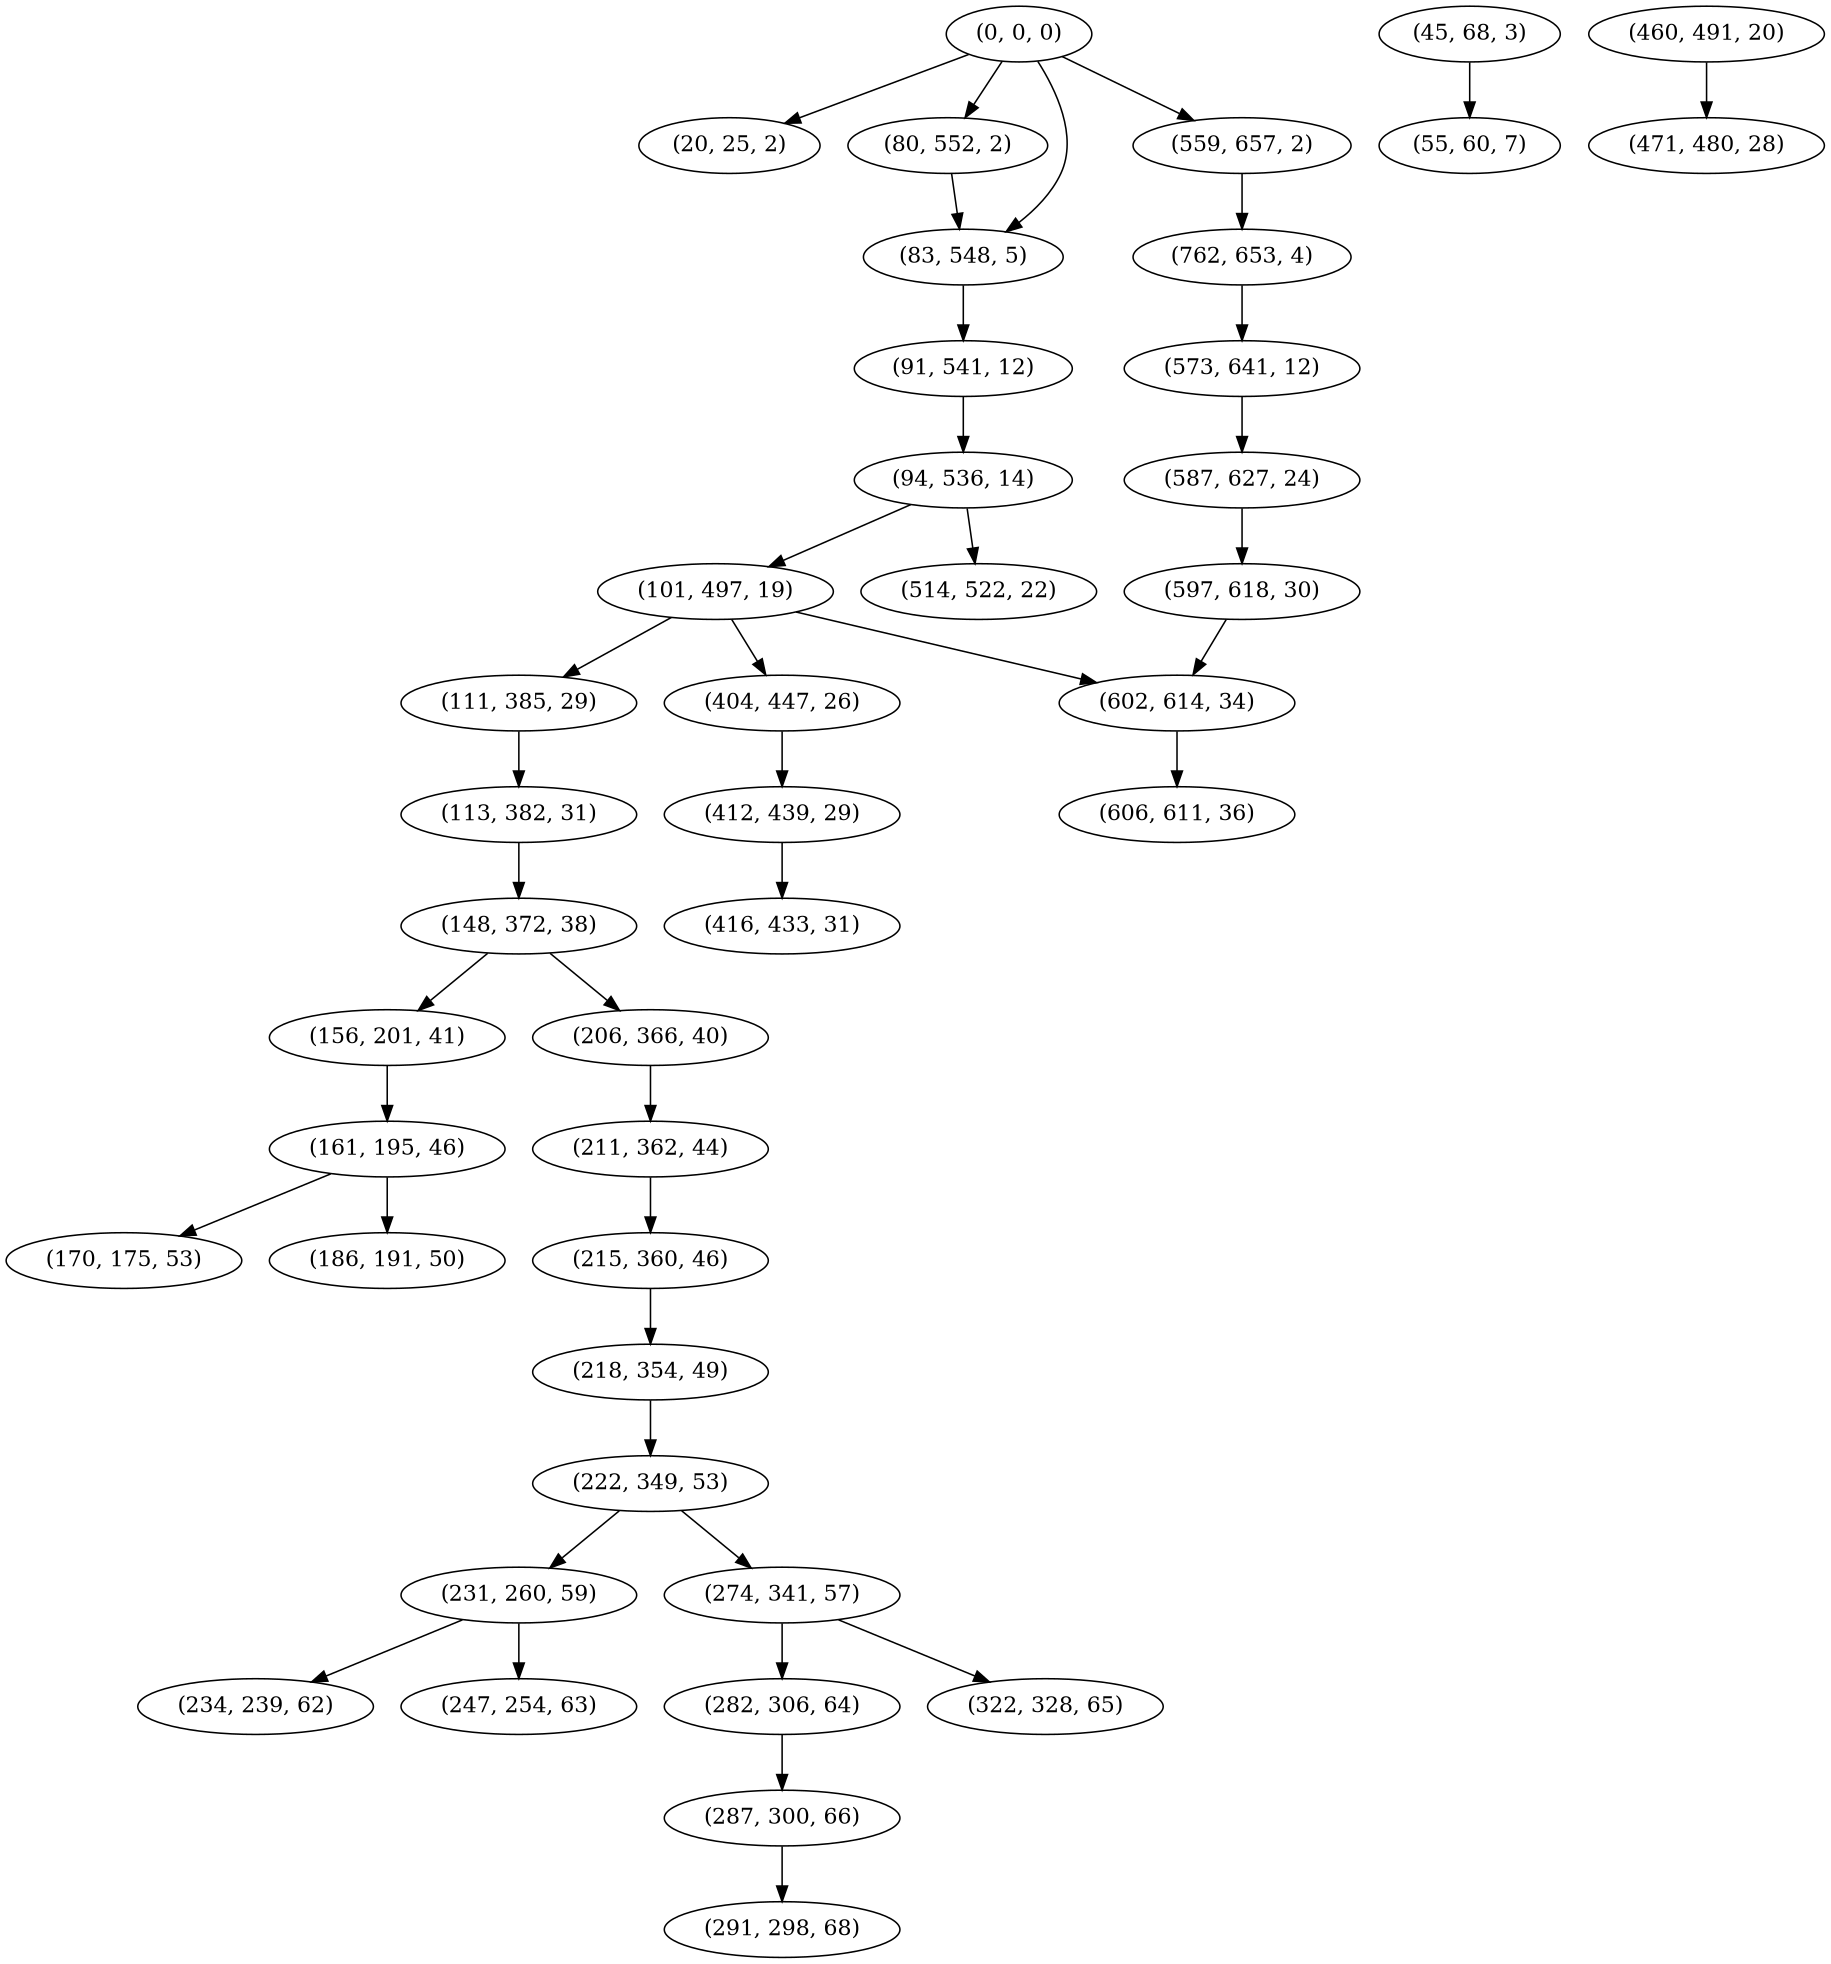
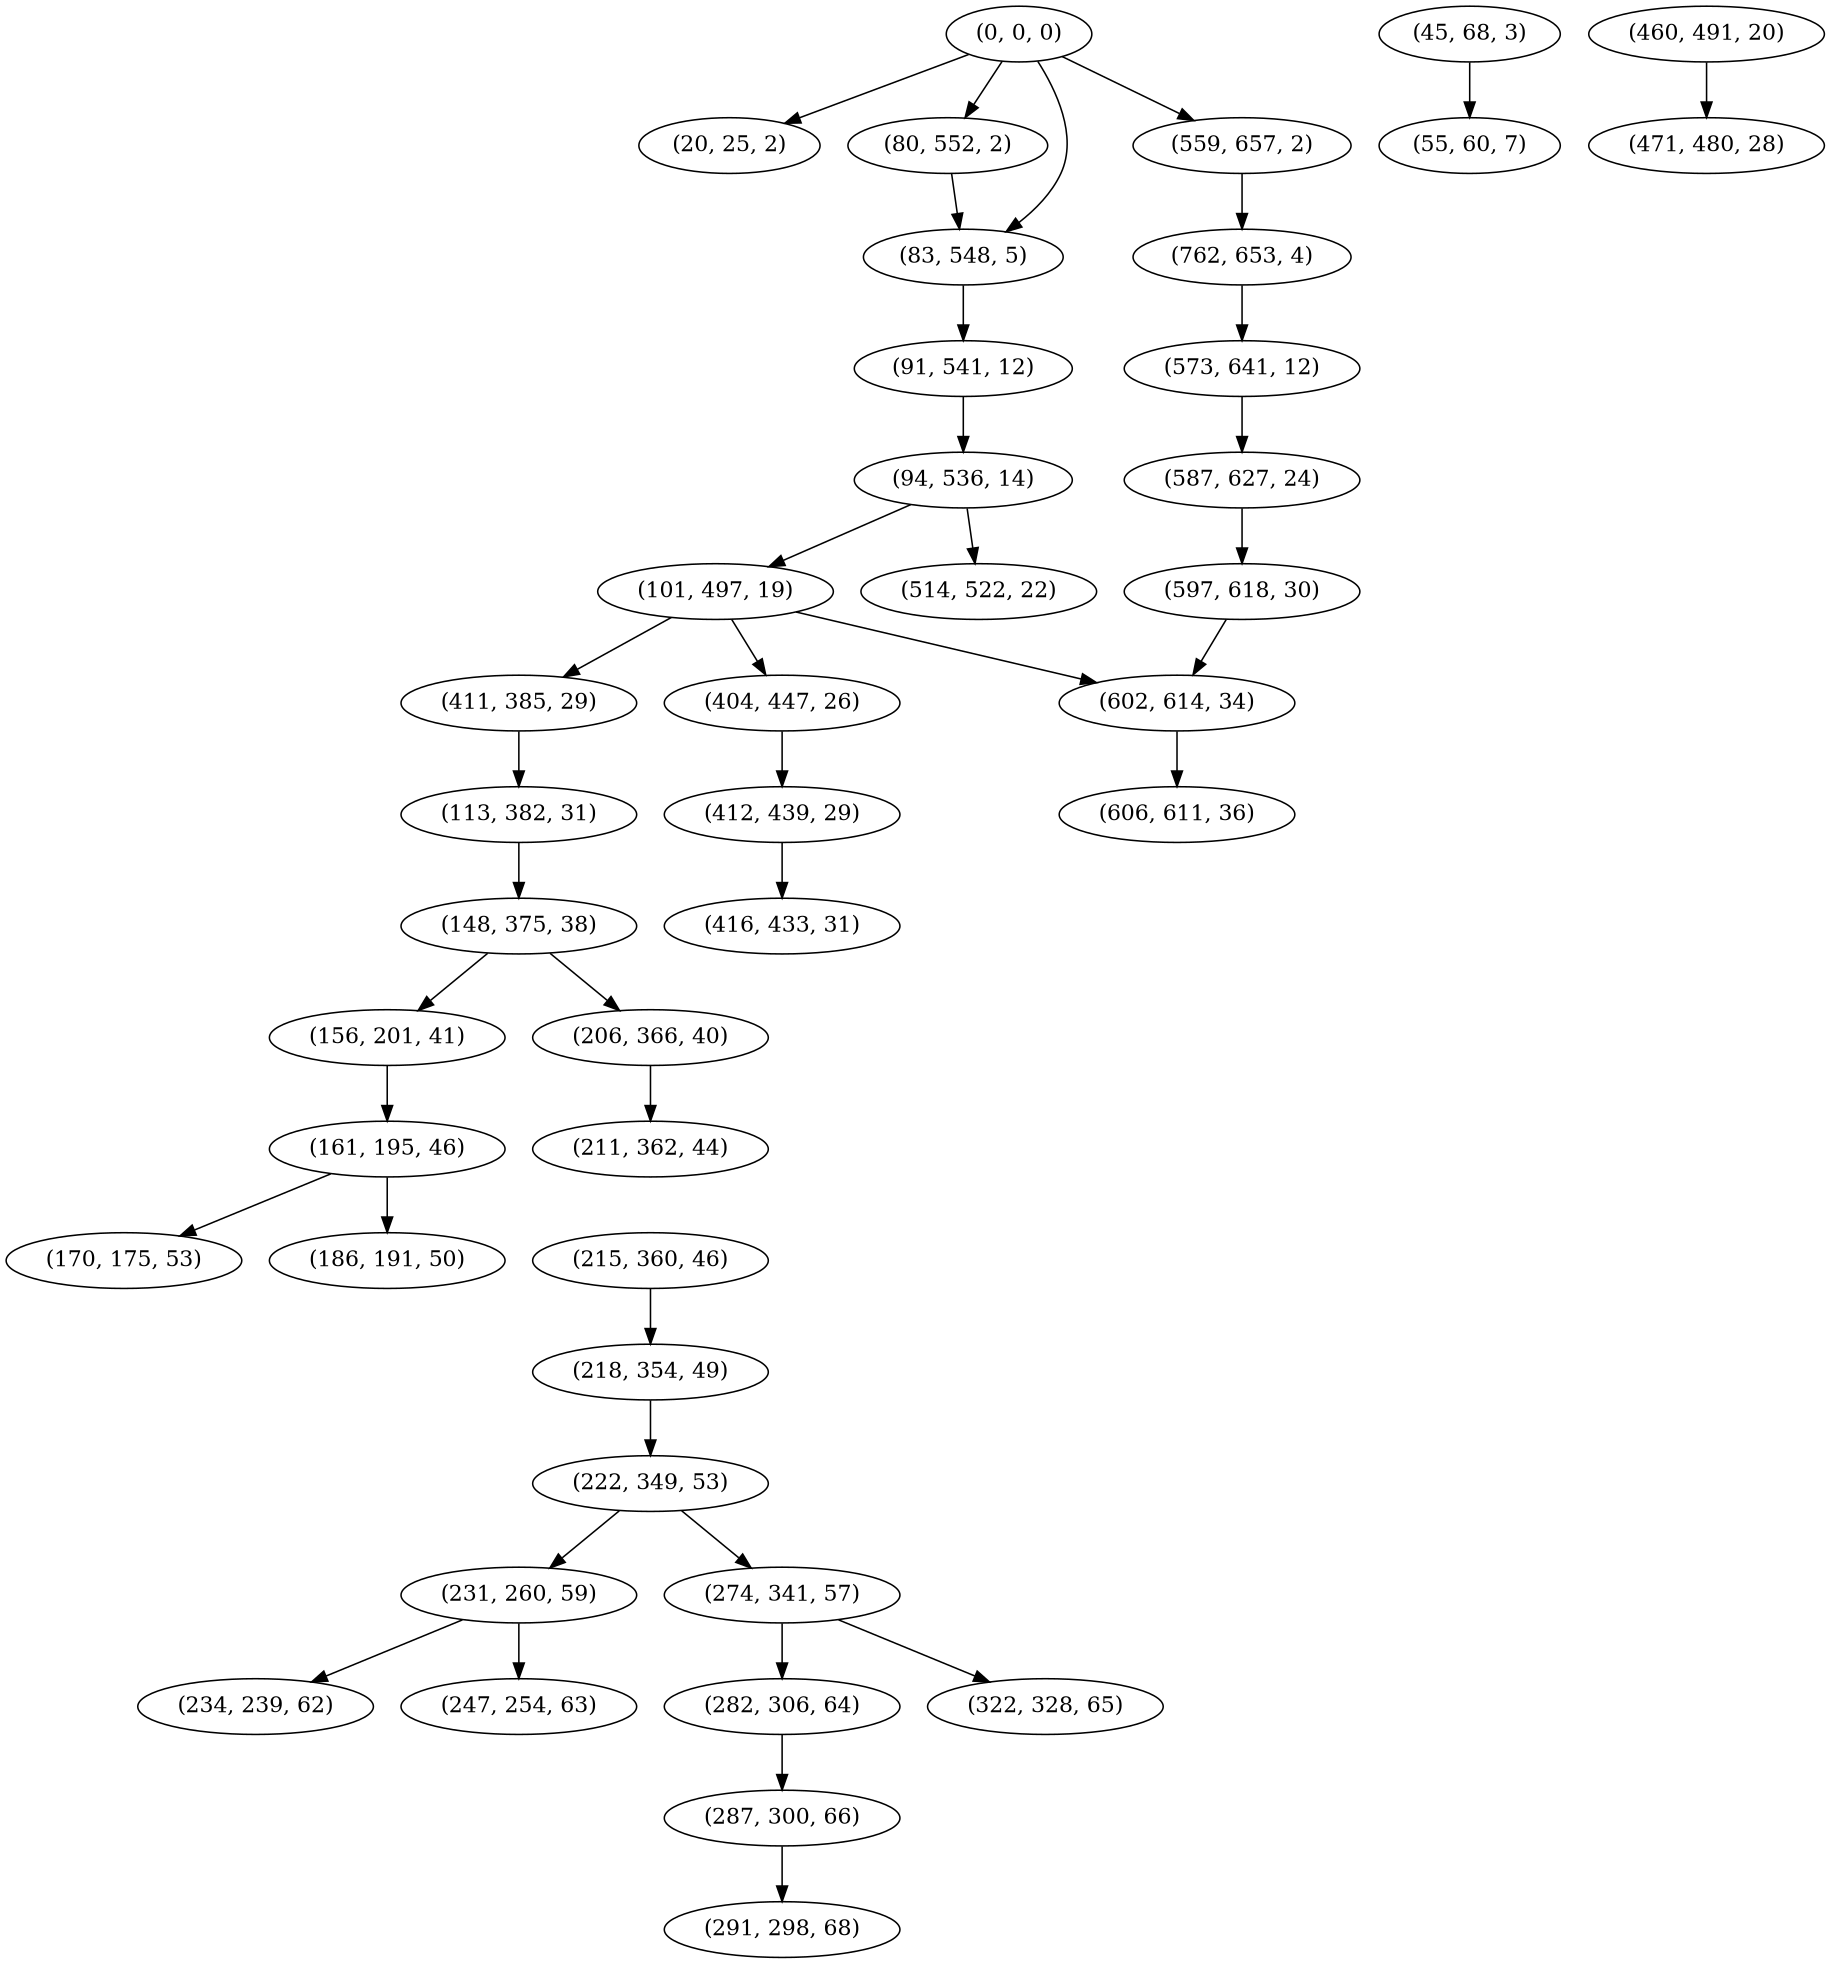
  digraph {
    "(0, 0, 0)"
    "(20, 25, 2)"
    "(80, 552, 2)"
    "(559, 657, 2)"
    "(83, 548, 5)"
    "(45, 68, 3)"
    "(55, 60, 7)"
    n8 [label="(762, 653, 4)"]
    "(91, 541, 12)"
    "(94, 536, 14)"
    "(101, 497, 19)"
    "(514, 522, 22)"
-   "(111, 385, 29)"
+   "(111, 385, 29)" [label="(411, 385, 29)"]
    "(404, 447, 26)"
    "(602, 614, 34)"
    "(113, 382, 31)"
    "(412, 439, 29)"
    "(460, 491, 20)"
    "(471, 480, 28)"
-   "(148, 372, 38)"
+   "(148, 372, 38)" [label="(148, 375, 38)"]
    "(156, 201, 41)"
    "(206, 366, 40)"
    "(161, 195, 46)"
    "(211, 362, 44)"
    "(170, 175, 53)"
    "(186, 191, 50)"
    "(215, 360, 46)"
    "(218, 354, 49)"
    "(222, 349, 53)"
    "(231, 260, 59)"
    "(274, 341, 57)"
    "(234, 239, 62)"
    "(247, 254, 63)"
    "(282, 306, 64)"
    "(322, 328, 65)"
    "(287, 300, 66)"
    "(291, 298, 68)"
    "(416, 433, 31)"
    "(573, 641, 12)"
    "(587, 627, 24)"
    "(597, 618, 30)"
    "(606, 611, 36)"
    "(0, 0, 0)" -> "(20, 25, 2)"
    "(0, 0, 0)" -> "(80, 552, 2)"
    "(0, 0, 0)" -> "(559, 657, 2)"
    "(0, 0, 0)" -> "(83, 548, 5)"
    "(80, 552, 2)" -> "(83, 548, 5)"
    "(559, 657, 2)" -> n8
    "(83, 548, 5)" -> "(91, 541, 12)"
    "(45, 68, 3)" -> "(55, 60, 7)"
    n8 -> "(573, 641, 12)"
    "(91, 541, 12)" -> "(94, 536, 14)"
    "(94, 536, 14)" -> "(101, 497, 19)"
    "(94, 536, 14)" -> "(514, 522, 22)"
    "(101, 497, 19)" -> "(111, 385, 29)"
    "(101, 497, 19)" -> "(404, 447, 26)"
    "(101, 497, 19)" -> "(602, 614, 34)"
    "(111, 385, 29)" -> "(113, 382, 31)"
    "(404, 447, 26)" -> "(412, 439, 29)"
    "(602, 614, 34)" -> "(606, 611, 36)"
    "(113, 382, 31)" -> "(148, 372, 38)"
    "(412, 439, 29)" -> "(416, 433, 31)"
    "(460, 491, 20)" -> "(471, 480, 28)"
    "(148, 372, 38)" -> "(156, 201, 41)"
    "(148, 372, 38)" -> "(206, 366, 40)"
    "(156, 201, 41)" -> "(161, 195, 46)"
    "(206, 366, 40)" -> "(211, 362, 44)"
    "(161, 195, 46)" -> "(170, 175, 53)"
    "(161, 195, 46)" -> "(186, 191, 50)"
-   "(211, 362, 44)" -> "(215, 360, 46)"
    "(215, 360, 46)" -> "(218, 354, 49)"
    "(218, 354, 49)" -> "(222, 349, 53)"
    "(222, 349, 53)" -> "(231, 260, 59)"
    "(222, 349, 53)" -> "(274, 341, 57)"
    "(231, 260, 59)" -> "(234, 239, 62)"
    "(231, 260, 59)" -> "(247, 254, 63)"
    "(274, 341, 57)" -> "(282, 306, 64)"
    "(274, 341, 57)" -> "(322, 328, 65)"
    "(282, 306, 64)" -> "(287, 300, 66)"
    "(287, 300, 66)" -> "(291, 298, 68)"
    "(573, 641, 12)" -> "(587, 627, 24)"
    "(587, 627, 24)" -> "(597, 618, 30)"
    "(597, 618, 30)" -> "(602, 614, 34)"
  }
